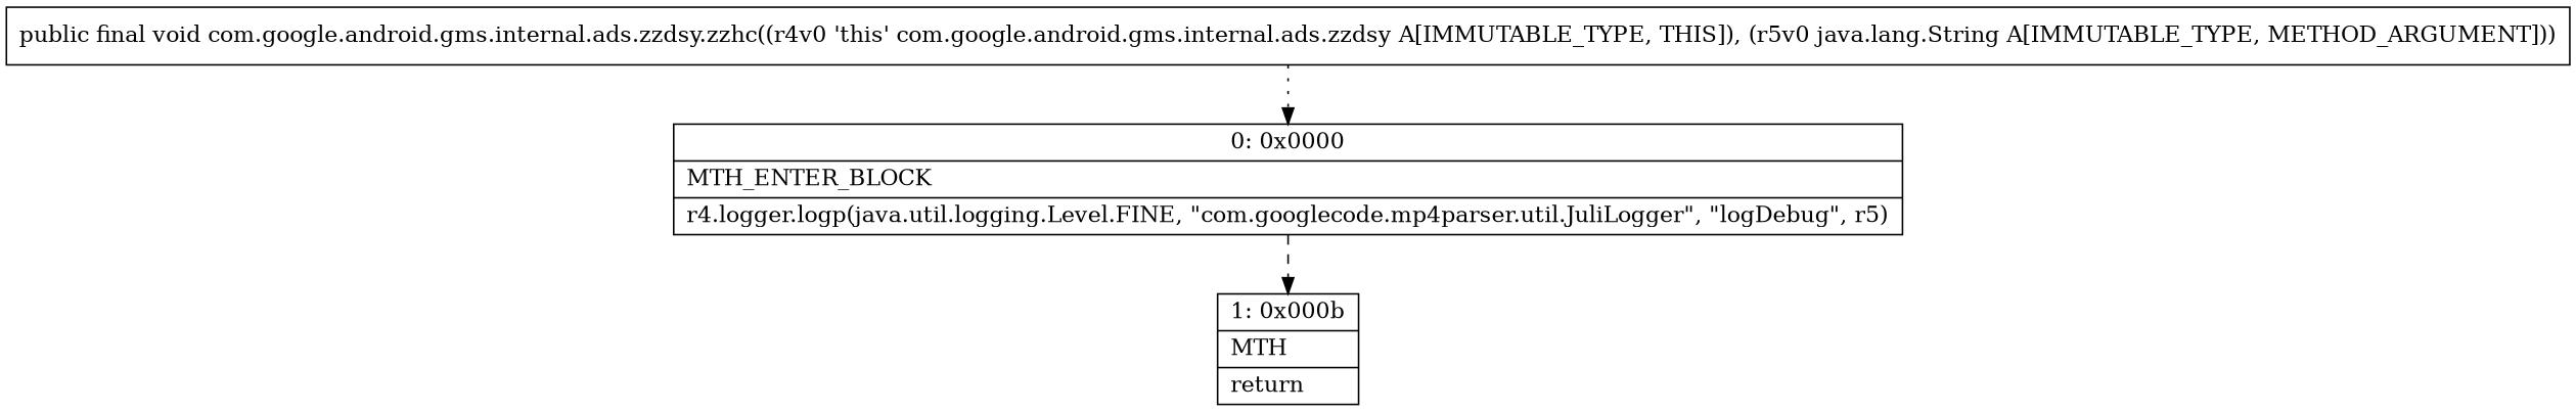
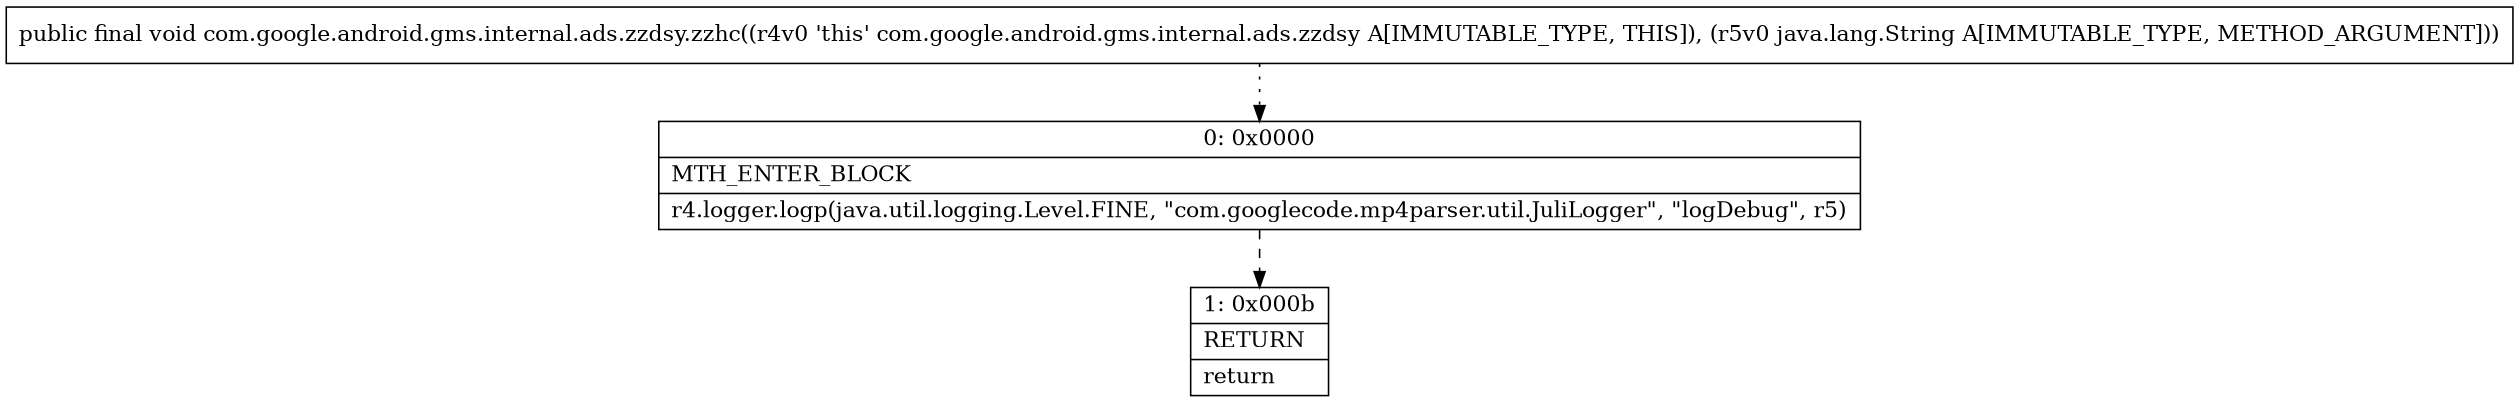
  digraph {
    node [shape=record]
    n1 [label="{0\:\ 0x0000|MTH_ENTER_BLOCK\l|r4.logger.logp(java.util.logging.Level.FINE, \"com.googlecode.mp4parser.util.JuliLogger\", \"logDebug\", r5)\l}"]
-   n2 [label="{1\:\ 0x000b|MTH\l|return\l}"]
+   n2 [label="{1\:\ 0x000b|RETURN\l|return\l}"]
    n3 [label="{public final void com.google.android.gms.internal.ads.zzdsy.zzhc((r4v0 'this' com.google.android.gms.internal.ads.zzdsy A[IMMUTABLE_TYPE, THIS]), (r5v0 java.lang.String A[IMMUTABLE_TYPE, METHOD_ARGUMENT])) }"]
    n1 -> n2 [style=dashed]
    n3 -> n1 [style=dotted]
  }
